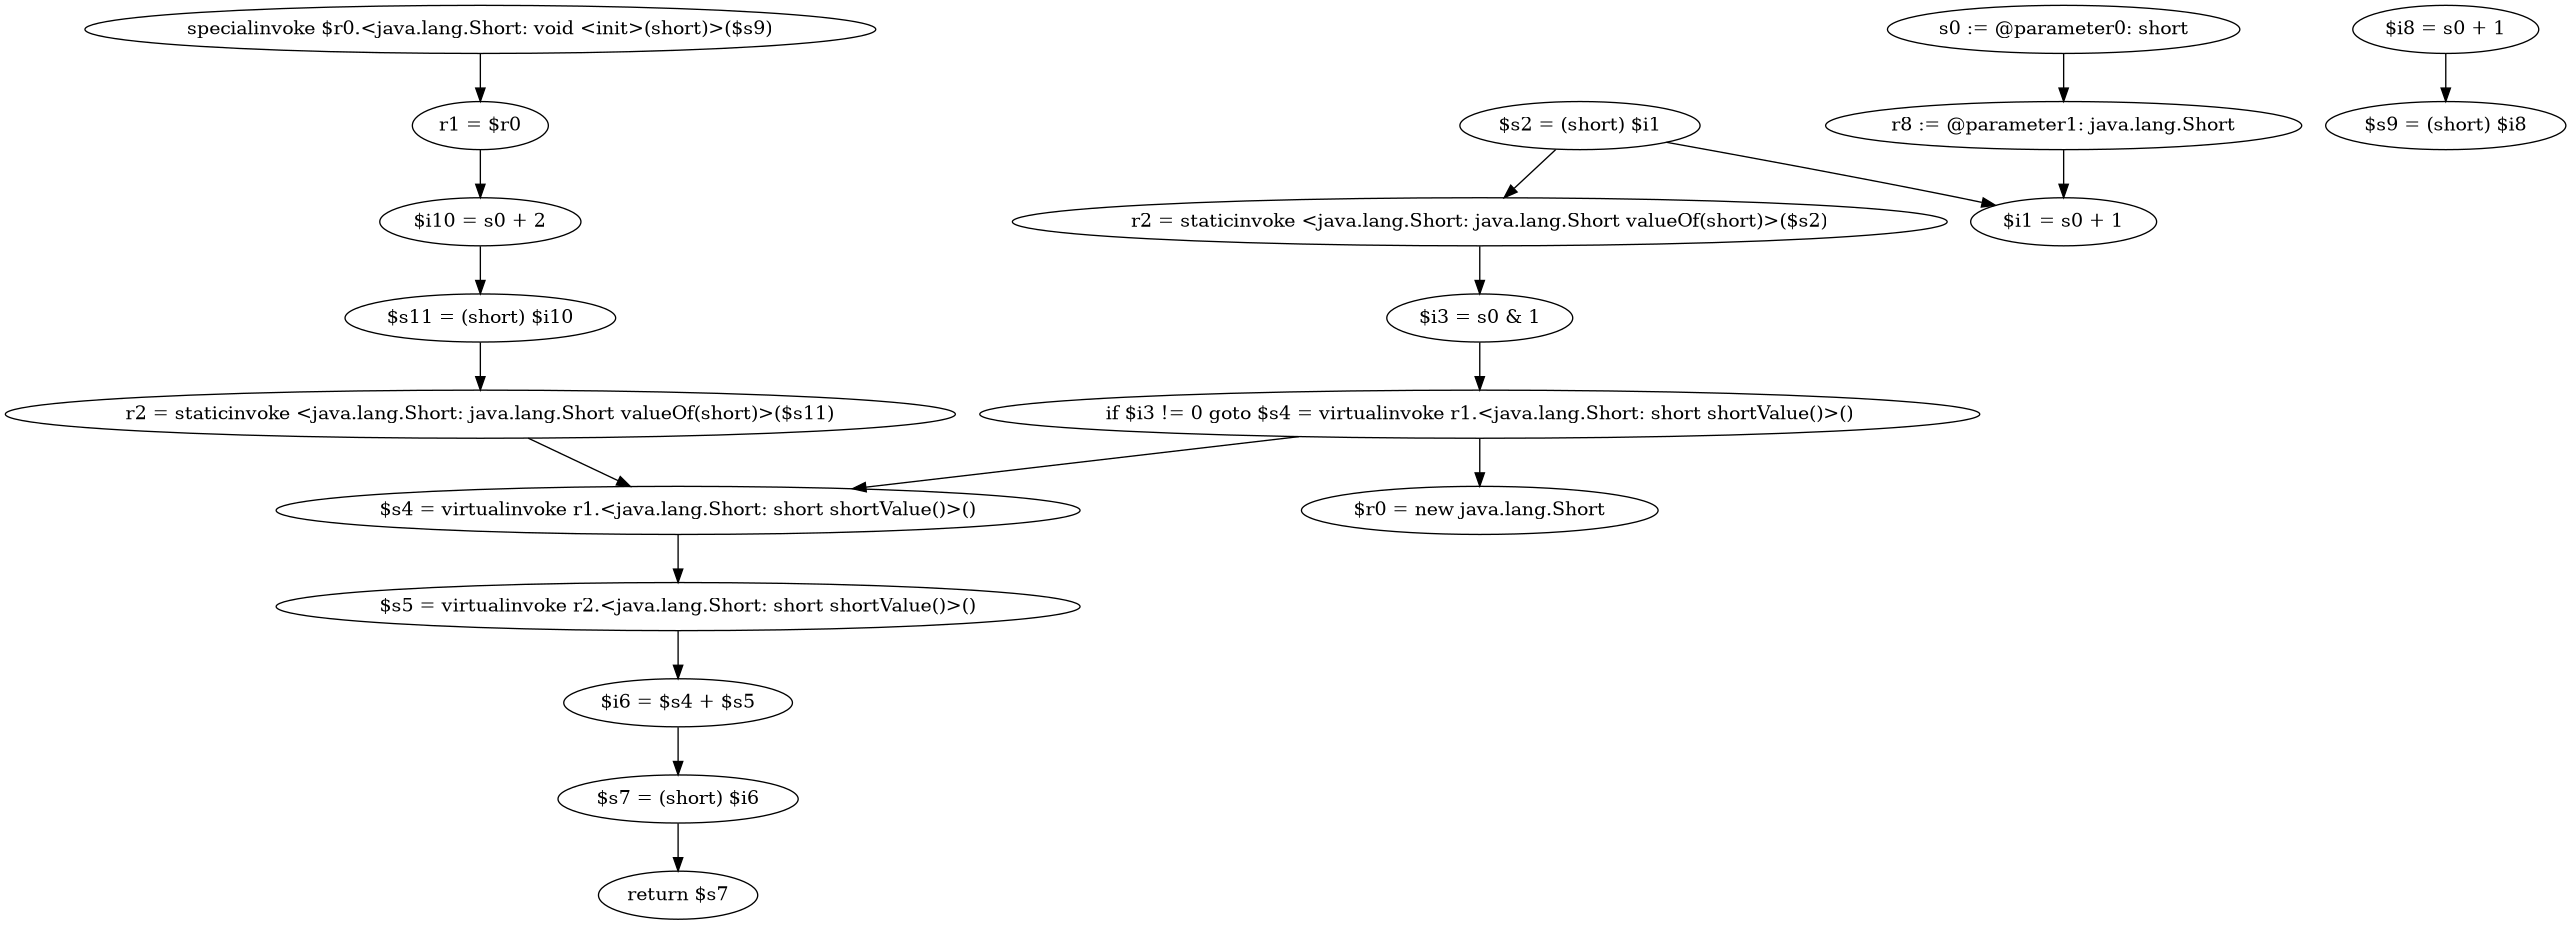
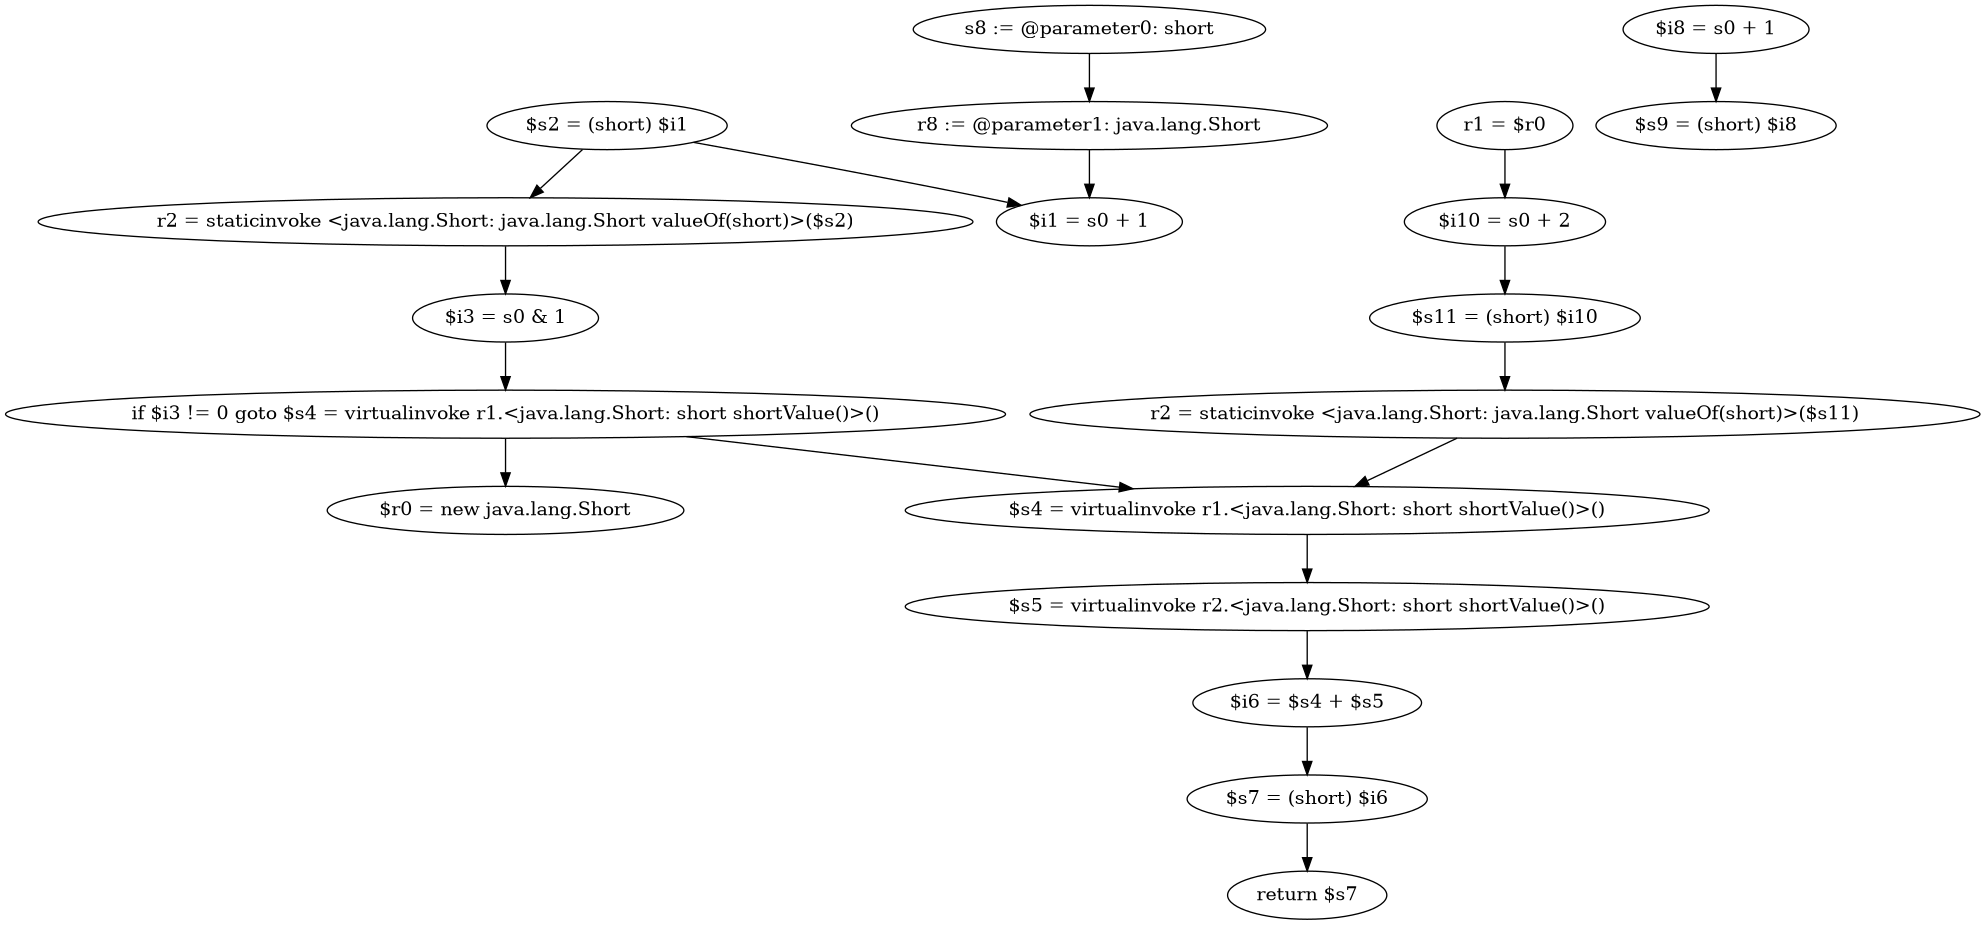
  digraph {
    n1 [label="r8 := @parameter1: java.lang.Short"]
-   "s0 := @parameter0: short"
+   "s0 := @parameter0: short" [label="s8 := @parameter0: short"]
    "$i1 = s0 + 1"
    "$s2 = (short) $i1"
    "r2 = staticinvoke <java.lang.Short: java.lang.Short valueOf(short)>($s2)"
    "$i3 = s0 & 1"
    "if $i3 != 0 goto $s4 = virtualinvoke r1.<java.lang.Short: short shortValue()>()"
    "$r0 = new java.lang.Short"
    "$s4 = virtualinvoke r1.<java.lang.Short: short shortValue()>()"
    "$s5 = virtualinvoke r2.<java.lang.Short: short shortValue()>()"
    "$i8 = s0 + 1"
    "$s9 = (short) $i8"
-   "specialinvoke $r0.<java.lang.Short: void <init>(short)>($s9)"
    "r1 = $r0"
    "$i10 = s0 + 2"
    "$s11 = (short) $i10"
    "r2 = staticinvoke <java.lang.Short: java.lang.Short valueOf(short)>($s11)"
    "$i6 = $s4 + $s5"
    "$s7 = (short) $i6"
    "return $s7"
    n1 -> "$i1 = s0 + 1"
    "s0 := @parameter0: short" -> n1
    "$s2 = (short) $i1" -> "$i1 = s0 + 1"
    "$s2 = (short) $i1" -> "r2 = staticinvoke <java.lang.Short: java.lang.Short valueOf(short)>($s2)"
    "r2 = staticinvoke <java.lang.Short: java.lang.Short valueOf(short)>($s2)" -> "$i3 = s0 & 1"
    "$i3 = s0 & 1" -> "if $i3 != 0 goto $s4 = virtualinvoke r1.<java.lang.Short: short shortValue()>()"
    "if $i3 != 0 goto $s4 = virtualinvoke r1.<java.lang.Short: short shortValue()>()" -> "$r0 = new java.lang.Short"
    "if $i3 != 0 goto $s4 = virtualinvoke r1.<java.lang.Short: short shortValue()>()" -> "$s4 = virtualinvoke r1.<java.lang.Short: short shortValue()>()"
    "$s4 = virtualinvoke r1.<java.lang.Short: short shortValue()>()" -> "$s5 = virtualinvoke r2.<java.lang.Short: short shortValue()>()"
    "$s5 = virtualinvoke r2.<java.lang.Short: short shortValue()>()" -> "$i6 = $s4 + $s5"
    "$i8 = s0 + 1" -> "$s9 = (short) $i8"
-   "specialinvoke $r0.<java.lang.Short: void <init>(short)>($s9)" -> "r1 = $r0"
    "r1 = $r0" -> "$i10 = s0 + 2"
    "$i10 = s0 + 2" -> "$s11 = (short) $i10"
    "$s11 = (short) $i10" -> "r2 = staticinvoke <java.lang.Short: java.lang.Short valueOf(short)>($s11)"
    "r2 = staticinvoke <java.lang.Short: java.lang.Short valueOf(short)>($s11)" -> "$s4 = virtualinvoke r1.<java.lang.Short: short shortValue()>()"
    "$i6 = $s4 + $s5" -> "$s7 = (short) $i6"
    "$s7 = (short) $i6" -> "return $s7"
  }
